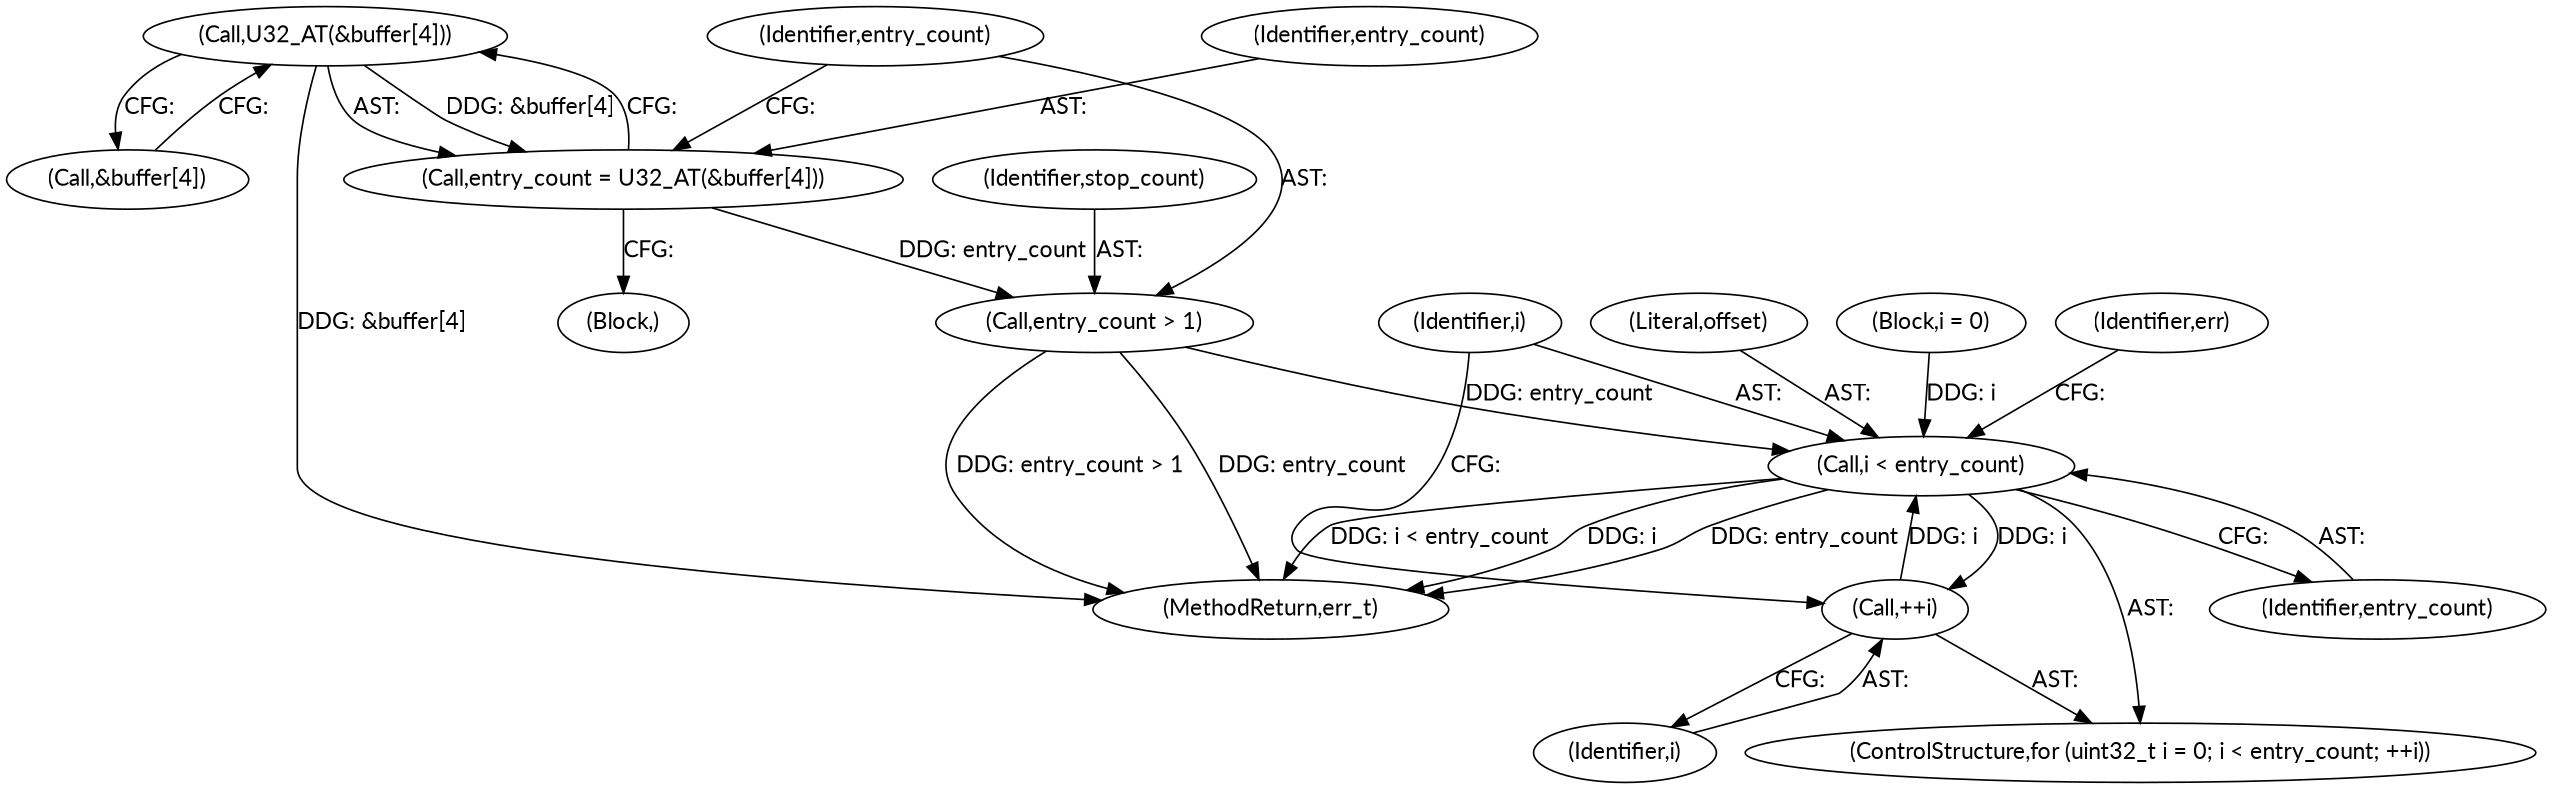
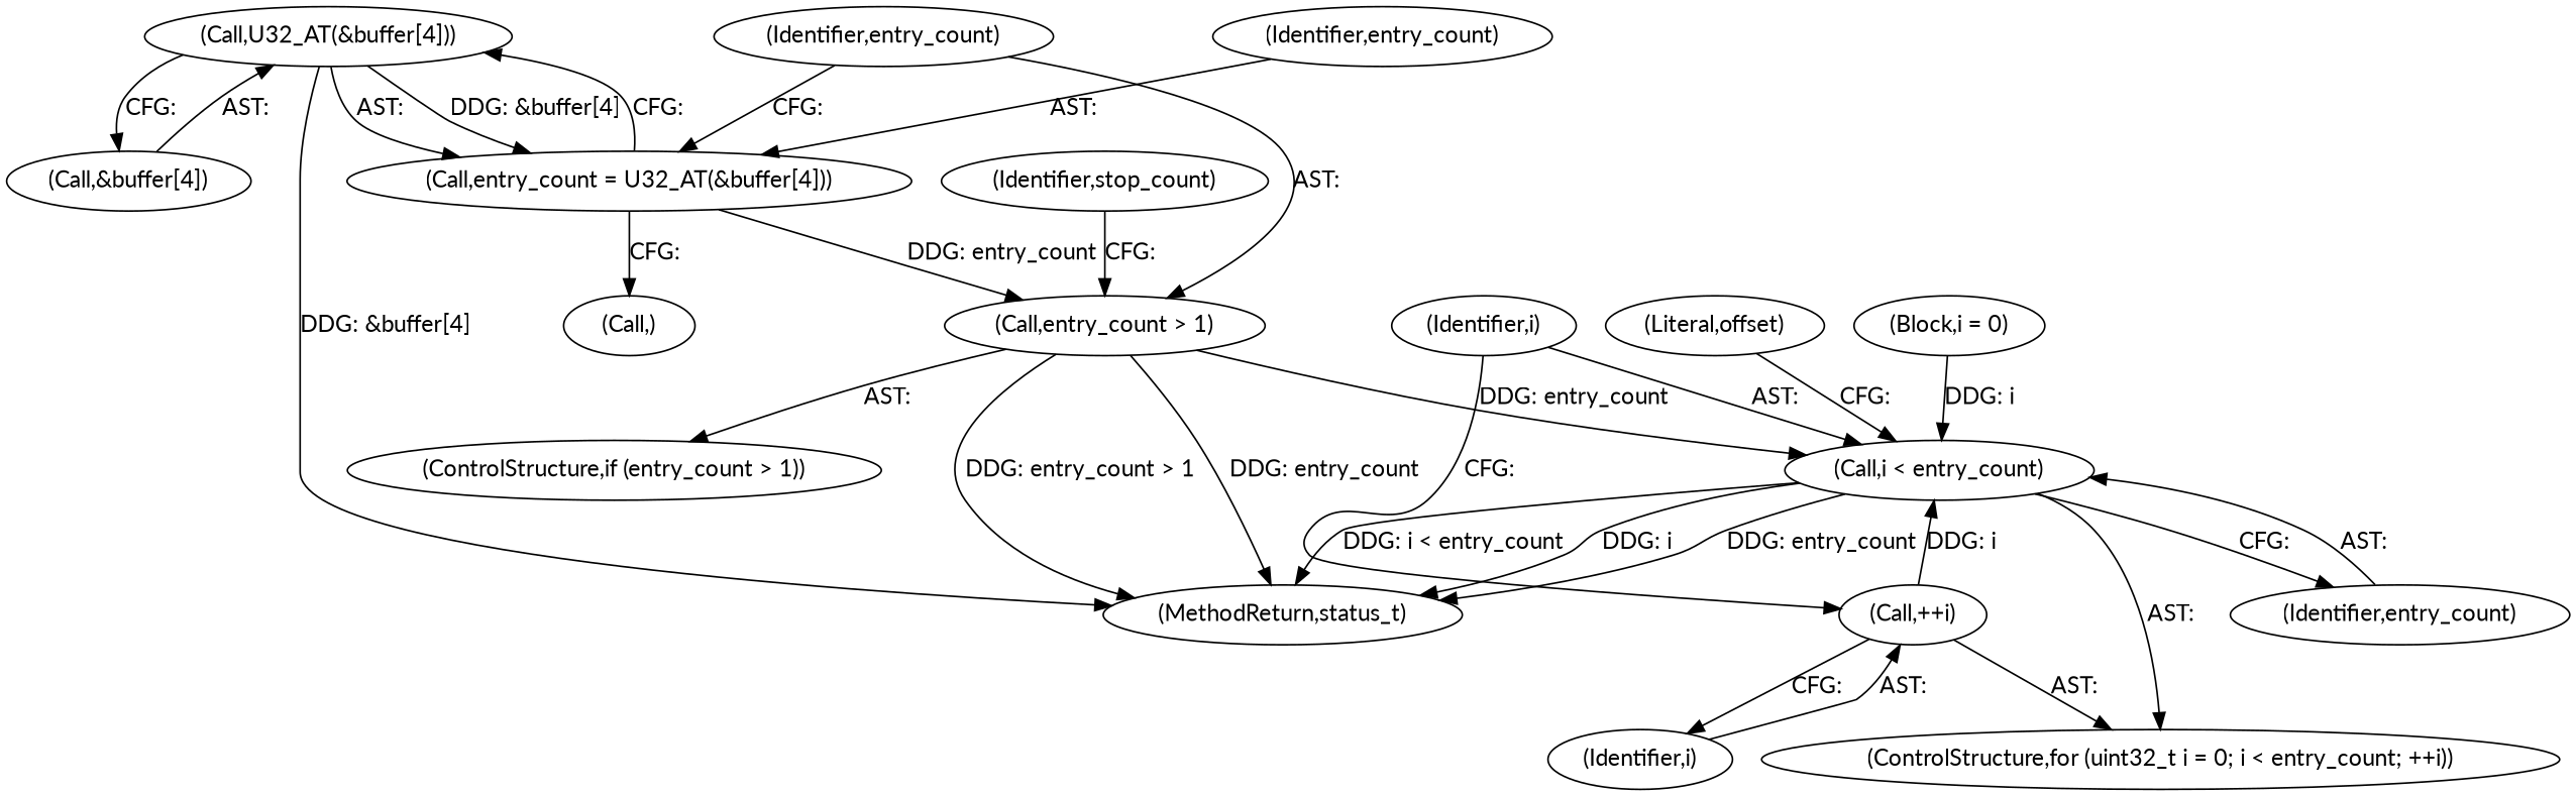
  digraph {
    fontname=Lato
    node [fontname=Lato]
    edge [fontname=Lato]
    n1 [label="(Call,U32_AT(&buffer[4]))"]
    n2 [label="(Call,entry_count = U32_AT(&buffer[4]))"]
    n3 [label="(Call,&buffer[4])"]
-   n4 [label="(MethodReturn,err_t)"]
+   n4 [label="(MethodReturn,status_t)"]
    n5 [label="(Call,entry_count > 1)"]
-   n6 [label="(Block,)"]
+   n6 [label="(Call,)"]
    n7 [label="(Call,i < entry_count)"]
+   n8 [label="(ControlStructure,if (entry_count > 1))"]
    n9 [label="(Call,++i)"]
    n10 [label="(ControlStructure,for (uint32_t i = 0; i < entry_count; ++i))"]
    n11 [label="(Identifier,entry_count)"]
    n12 [label="(Identifier,i)"]
    n13 [label="(Identifier,i)"]
    n14 [label="(Identifier,entry_count)"]
    n15 [label="(Literal,offset)"]
    n16 [label="(Identifier,stop_count)"]
    n17 [label="(Identifier,entry_count)"]
    n18 [label="(Block,i = 0)"]
-   n19 [label="(Identifier,err)"]
    n1 -> n2 [label="AST: "]
    n1 -> n2 [label="DDG: &buffer[4]"]
    n1 -> n3 [label="CFG: "]
    n1 -> n4 [label="DDG: &buffer[4]"]
    n2 -> n1 [label="CFG: "]
    n2 -> n5 [label="DDG: entry_count"]
    n2 -> n6 [label="CFG: "]
-   n3 -> n1 [label="CFG: "]
+   n3 -> n1 [label="AST: "]
    n5 -> n4 [label="DDG: entry_count > 1"]
    n5 -> n4 [label="DDG: entry_count"]
    n5 -> n7 [label="DDG: entry_count"]
+   n5 -> n8 [label="AST: "]
    n7 -> n4 [label="DDG: i < entry_count"]
    n7 -> n4 [label="DDG: i"]
    n7 -> n4 [label="DDG: entry_count"]
-   n7 -> n9 [label="DDG: i"]
    n7 -> n10 [label="AST: "]
    n7 -> n11 [label="CFG: "]
    n9 -> n7 [label="DDG: i"]
    n9 -> n10 [label="AST: "]
    n9 -> n12 [label="CFG: "]
    n11 -> n7 [label="AST: "]
    n12 -> n9 [label="AST: "]
    n13 -> n7 [label="AST: "]
    n13 -> n9 [label="CFG: "]
    n14 -> n2 [label="AST: "]
-   n15 -> n7 [label="AST: "]
-   n16 -> n5 [label="AST: "]
+   n15 -> n7 [label="CFG: "]
+   n16 -> n5 [label="CFG: "]
    n17 -> n2 [label="CFG: "]
    n17 -> n5 [label="AST: "]
    n18 -> n7 [label="DDG: i"]
-   n19 -> n7 [label="CFG: "]
  }
